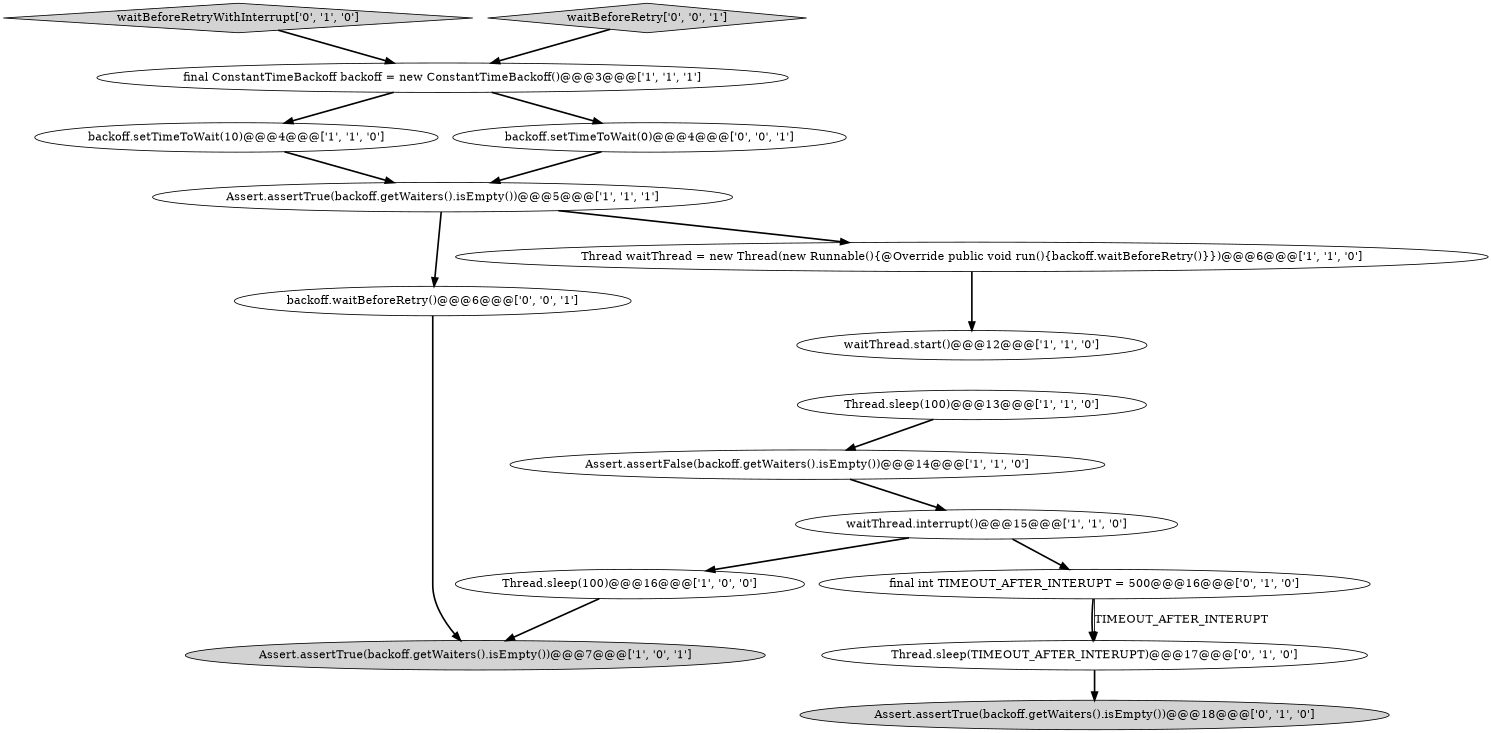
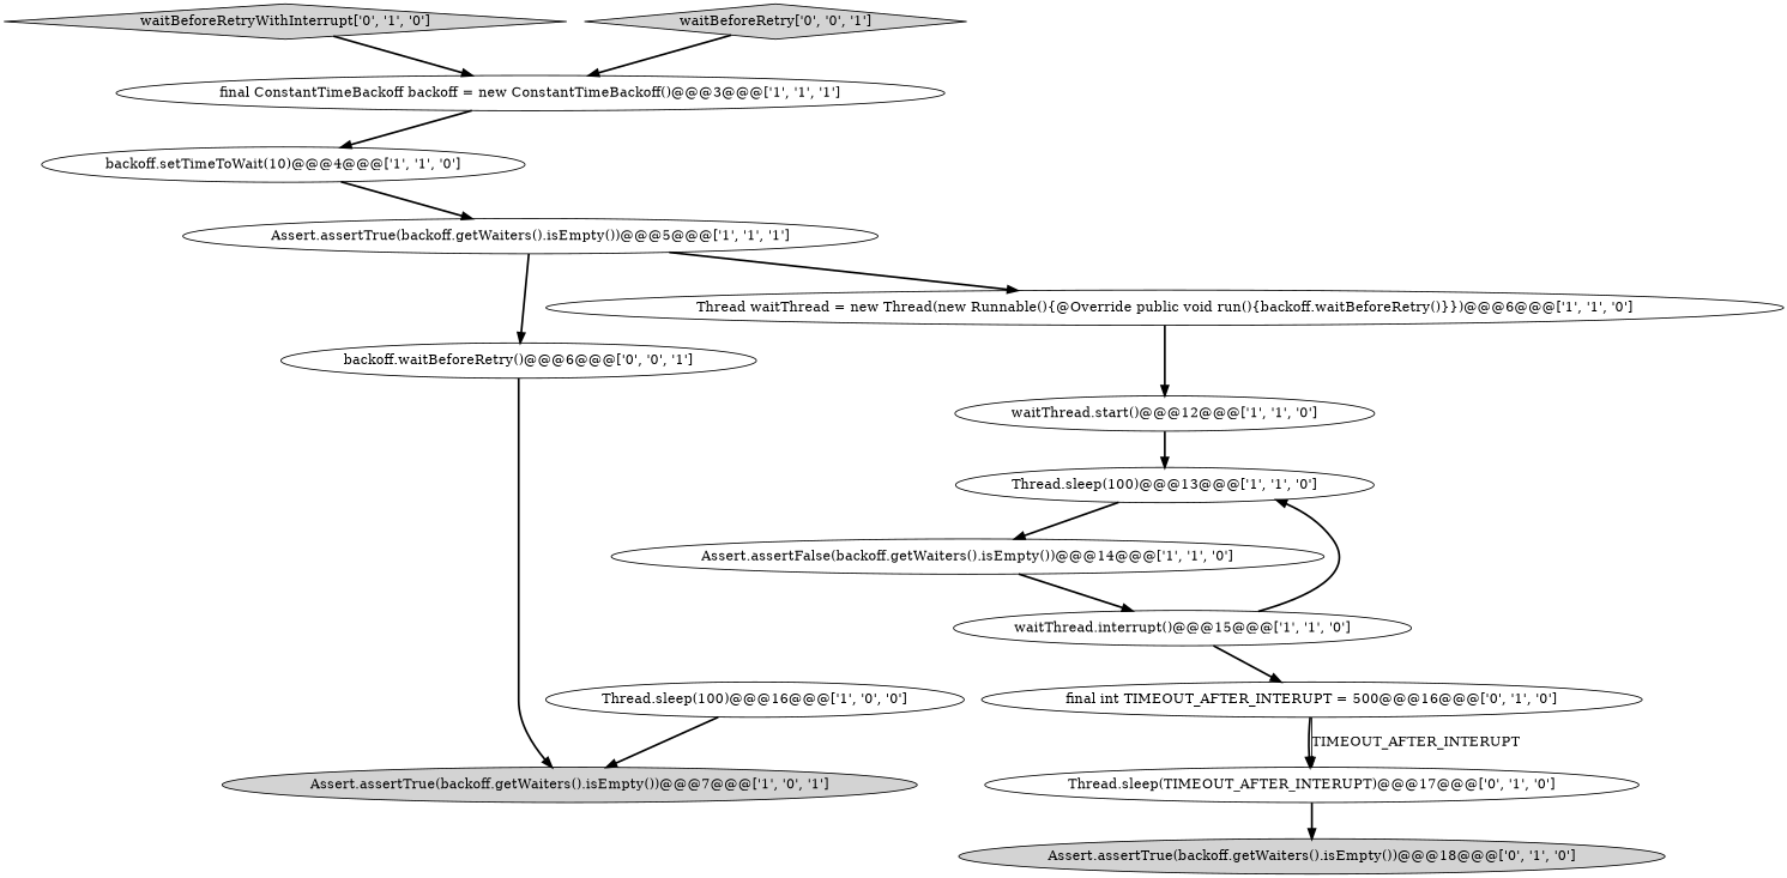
  digraph {
    node [fillcolor=white shape=ellipse style=filled]
    edge [style=bold]
    n1 [label="Thread.sleep(100)@@@13@@@['1', '1', '0']"]
    n2 [label="Assert.assertFalse(backoff.getWaiters().isEmpty())@@@14@@@['1', '1', '0']"]
    n3 [label="waitThread.interrupt()@@@15@@@['1', '1', '0']"]
    n4 [label="Thread.sleep(100)@@@16@@@['1', '0', '0']"]
    n5 [label="final int TIMEOUT_AFTER_INTERUPT = 500@@@16@@@['0', '1', '0']"]
    n6 [fillcolor=lightgray label="Assert.assertTrue(backoff.getWaiters().isEmpty())@@@7@@@['1', '0', '1']"]
    n7 [label="Thread.sleep(TIMEOUT_AFTER_INTERUPT)@@@17@@@['0', '1', '0']"]
    n8 [label="final ConstantTimeBackoff backoff = new ConstantTimeBackoff()@@@3@@@['1', '1', '1']"]
    n9 [label="backoff.setTimeToWait(10)@@@4@@@['1', '1', '0']"]
-   n10 [label="backoff.setTimeToWait(0)@@@4@@@['0', '0', '1']"]
    n11 [label="Assert.assertTrue(backoff.getWaiters().isEmpty())@@@5@@@['1', '1', '1']"]
    n12 [fillcolor=lightgray label="waitBeforeRetryWithInterrupt['0', '1', '0']" shape=diamond]
    n13 [label="backoff.waitBeforeRetry()@@@6@@@['0', '0', '1']"]
    n14 [label="Thread waitThread = new Thread(new Runnable(){@Override public void run(){backoff.waitBeforeRetry()}})@@@6@@@['1', '1', '0']"]
    n15 [label="waitThread.start()@@@12@@@['1', '1', '0']"]
    n16 [fillcolor=lightgray label="Assert.assertTrue(backoff.getWaiters().isEmpty())@@@18@@@['0', '1', '0']"]
    n17 [fillcolor=lightgray label="waitBeforeRetry['0', '0', '1']" shape=diamond]
    n1 -> n2
    n2 -> n3
-   n3 -> n4
+   n3 -> n1
    n3 -> n5
    n4 -> n6
    n5 -> n7
    n5 -> n7 [label=TIMEOUT_AFTER_INTERUPT style=solid]
    n7 -> n16
    n8 -> n9
-   n8 -> n10
    n9 -> n11
-   n10 -> n11
    n11 -> n13
    n11 -> n14
    n12 -> n8
    n13 -> n6
    n14 -> n15
+   n15 -> n1
    n17 -> n8
  }
